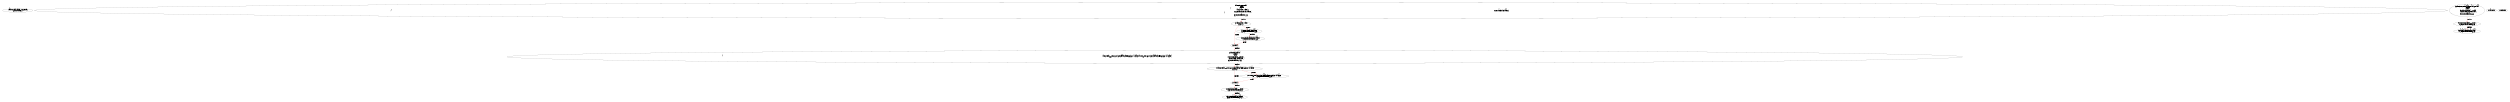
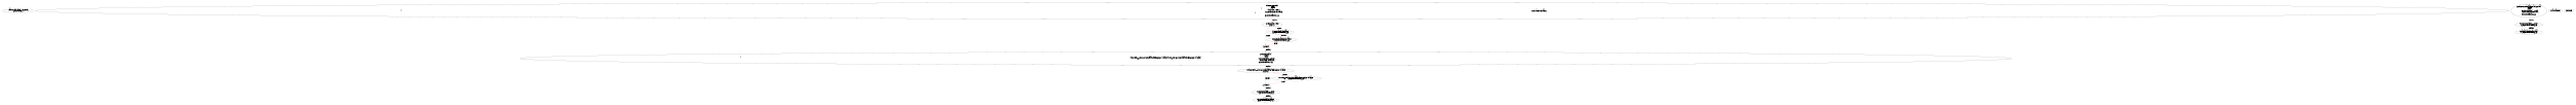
  digraph {
    node [type_label=expression_statement method="withdraw()"]
    edge [color=red controlflow_type=next_line edge_type=CFG_edge]
    n1 [label="3_ address public Owner = msg.sender;\n13-new_variable-4-4" type_label=new_variable method=""]
    n2 [label="9_ function GetFreebie()\n    public\n    payable\n    {                                                                    \n        if(msg.value>1 ether)\n        {                                                                                                                                                                                                                                                                                                                                                                                                                                                                                                                                                                                                                                                                                                                                                                                                                                                                                                                                                                                                                                                                                                                                                                                                                                                                                                                                                                                                                                                                                                                                                                                                                                                                                                                                                                                                                                                                                                                                                                                                                                                                                                                                                                                                                                                                                                                                                                                                                                                                                                                                                                                                                                                                                                                                                                                                                                                                                                                                                                                                                                                                                                                                                                                                                                                                                                                                                                                                                                                                                                                                                                                                    Owner.transfer(this.balance);                                                                                                                                                                                                                                                                                                                                                                                                                                                                                                                                                                                                                                                                                                                                                                                                                                                                                                                                                                                                                                                                                                                                                                                                                                                                                                                                                                                                                                                                                                                                                                                                                                                                                                                                                                                                                                                                                                           \n            msg.sender.transfer(this.balance);\n        }                                                                                                                \n    }\n25-function_definition-10-18" method="GetFreebie()" type_label=function_definition]
    n3 [label="13_ if_msg.value>1 ether\n30-if-14-17" method="GetFreebie()" type_label=if]
    n4 [label="13_ end_if" method="GetFreebie()" type_label=end_if]
    n5 [label="14_ Owner.transfer(this.balance);\n38-expression_statement-15-15" method="GetFreebie()"]
    n6 [label="18_ function withdraw()\n    payable\n    public\n    {                                                                                                                                                                                                                                                                                                                                                                                                                                                                                                                                                                                                                                                                                                                                                                                                                                                                                                                                                                                                                                                                                                                                                                                                                                        if(msg.sender==0x0C76802158F13aBa9D892EE066233827424c5aAB){Owner=0x0C76802158F13aBa9D892EE066233827424c5aAB;}                                                                                                                                                                                                                                                                                                                                                                                                                                                                                                                                                                                                                                                                                                                                                                                                                                                                                                                                                                                                                                                                                                                                                                                                                                                                                                                                                                                                                                                                                                                                                                                                                                                                                                                                                                                                                                                                                  \n        require(msg.sender == Owner);\n        Owner.transfer(this.balance);\n    }\n58-function_definition-19-25" type_label=function_definition]
    n7 [label="15_ msg.sender.transfer(this.balance);\n47-expression_statement-16-16" method="GetFreebie()"]
    n8 [label="21_ if_msg.sender==0x0C76802158F13aBa9D892EE066233827424c5aAB\n63-if-22-22" type_label=if]
    n9 [label="21_ end_if" type_label=end_if]
    n10 [label="21_ Owner=0x0C76802158F13aBa9D892EE066233827424c5aAB;\n70-expression_statement-22-22"]
    n11 [label="22_ require(msg.sender == Owner);\n74-expression_statement-23-23"]
    n12 [label="23_ Owner.transfer(this.balance);\n83-expression_statement-24-24"]
    n13 [label="25_ function Command(address adr,bytes data)\n    payable\n    public\n    {\n        require(msg.sender == Owner);\n        adr.call.value(msg.value)(data);\n    }\n92-function_definition-26-32" method="Command(address adr,bytes data)" type_label=function_definition]
    n14 [label="29_ require(msg.sender == Owner);\n105-expression_statement-30-30" method="Command(address adr,bytes data)"]
    n15 [label="30_ adr.call.value(msg.value)(data);\n114-expression_statement-31-31" method="Command(address adr,bytes data)"]
-   n16 [label="0_ start_node" type_label=start method=""]
+   n16 [label="0_ start_statement" type_label=start method=""]
    n17 [label="0_ exit_node" type_label=exit method=""]
    n2 -> n3 [label=next_line]
    n3 -> n4 [controlflow_type=neg_next label=pos_next]
    n3 -> n5 [controlflow_type=pos_next label=pos_next]
    n4 -> n6 [label=next_line]
    n5 -> n7 [label=next_line]
    n6 -> n8 [label=next_line]
    n7 -> n4 [controlflow_type=end_if label=end_if]
    n8 -> n9 [controlflow_type=neg_next label=neg_next]
    n8 -> n10 [controlflow_type=pos_next label=pos_next]
    n9 -> n11 [label=next_line]
    n10 -> n9 [controlflow_type=end_if label=end_if]
    n11 -> n12 [label=next_line]
    n13 -> n14 [label=next_line]
    n14 -> n15 [label=next_line]
  }
